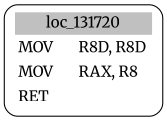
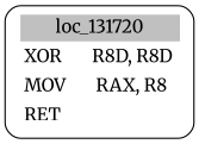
  digraph {
    fontname=Merriweather
-   n1 [fontname=Merriweather label=<<table border="0" cellborder="0" cellpadding="3"><tr><td align="center" colspan="2" bgcolor="grey">loc_131720</td></tr><tr><td align="left">MOV        R8D, R8D</td></tr><tr><td align="left">MOV        RAX, R8</td></tr><tr><td align="left">RET        </td></tr></table>> shape=Mrecord]
+   n1 [fontname=Merriweather label=<<table border="0" cellborder="0" cellpadding="3"><tr><td align="center" colspan="2" bgcolor="grey">loc_131720</td></tr><tr><td align="left">XOR        R8D, R8D</td></tr><tr><td align="left">MOV        RAX, R8</td></tr><tr><td align="left">RET        </td></tr></table>> shape=Mrecord]
  }
